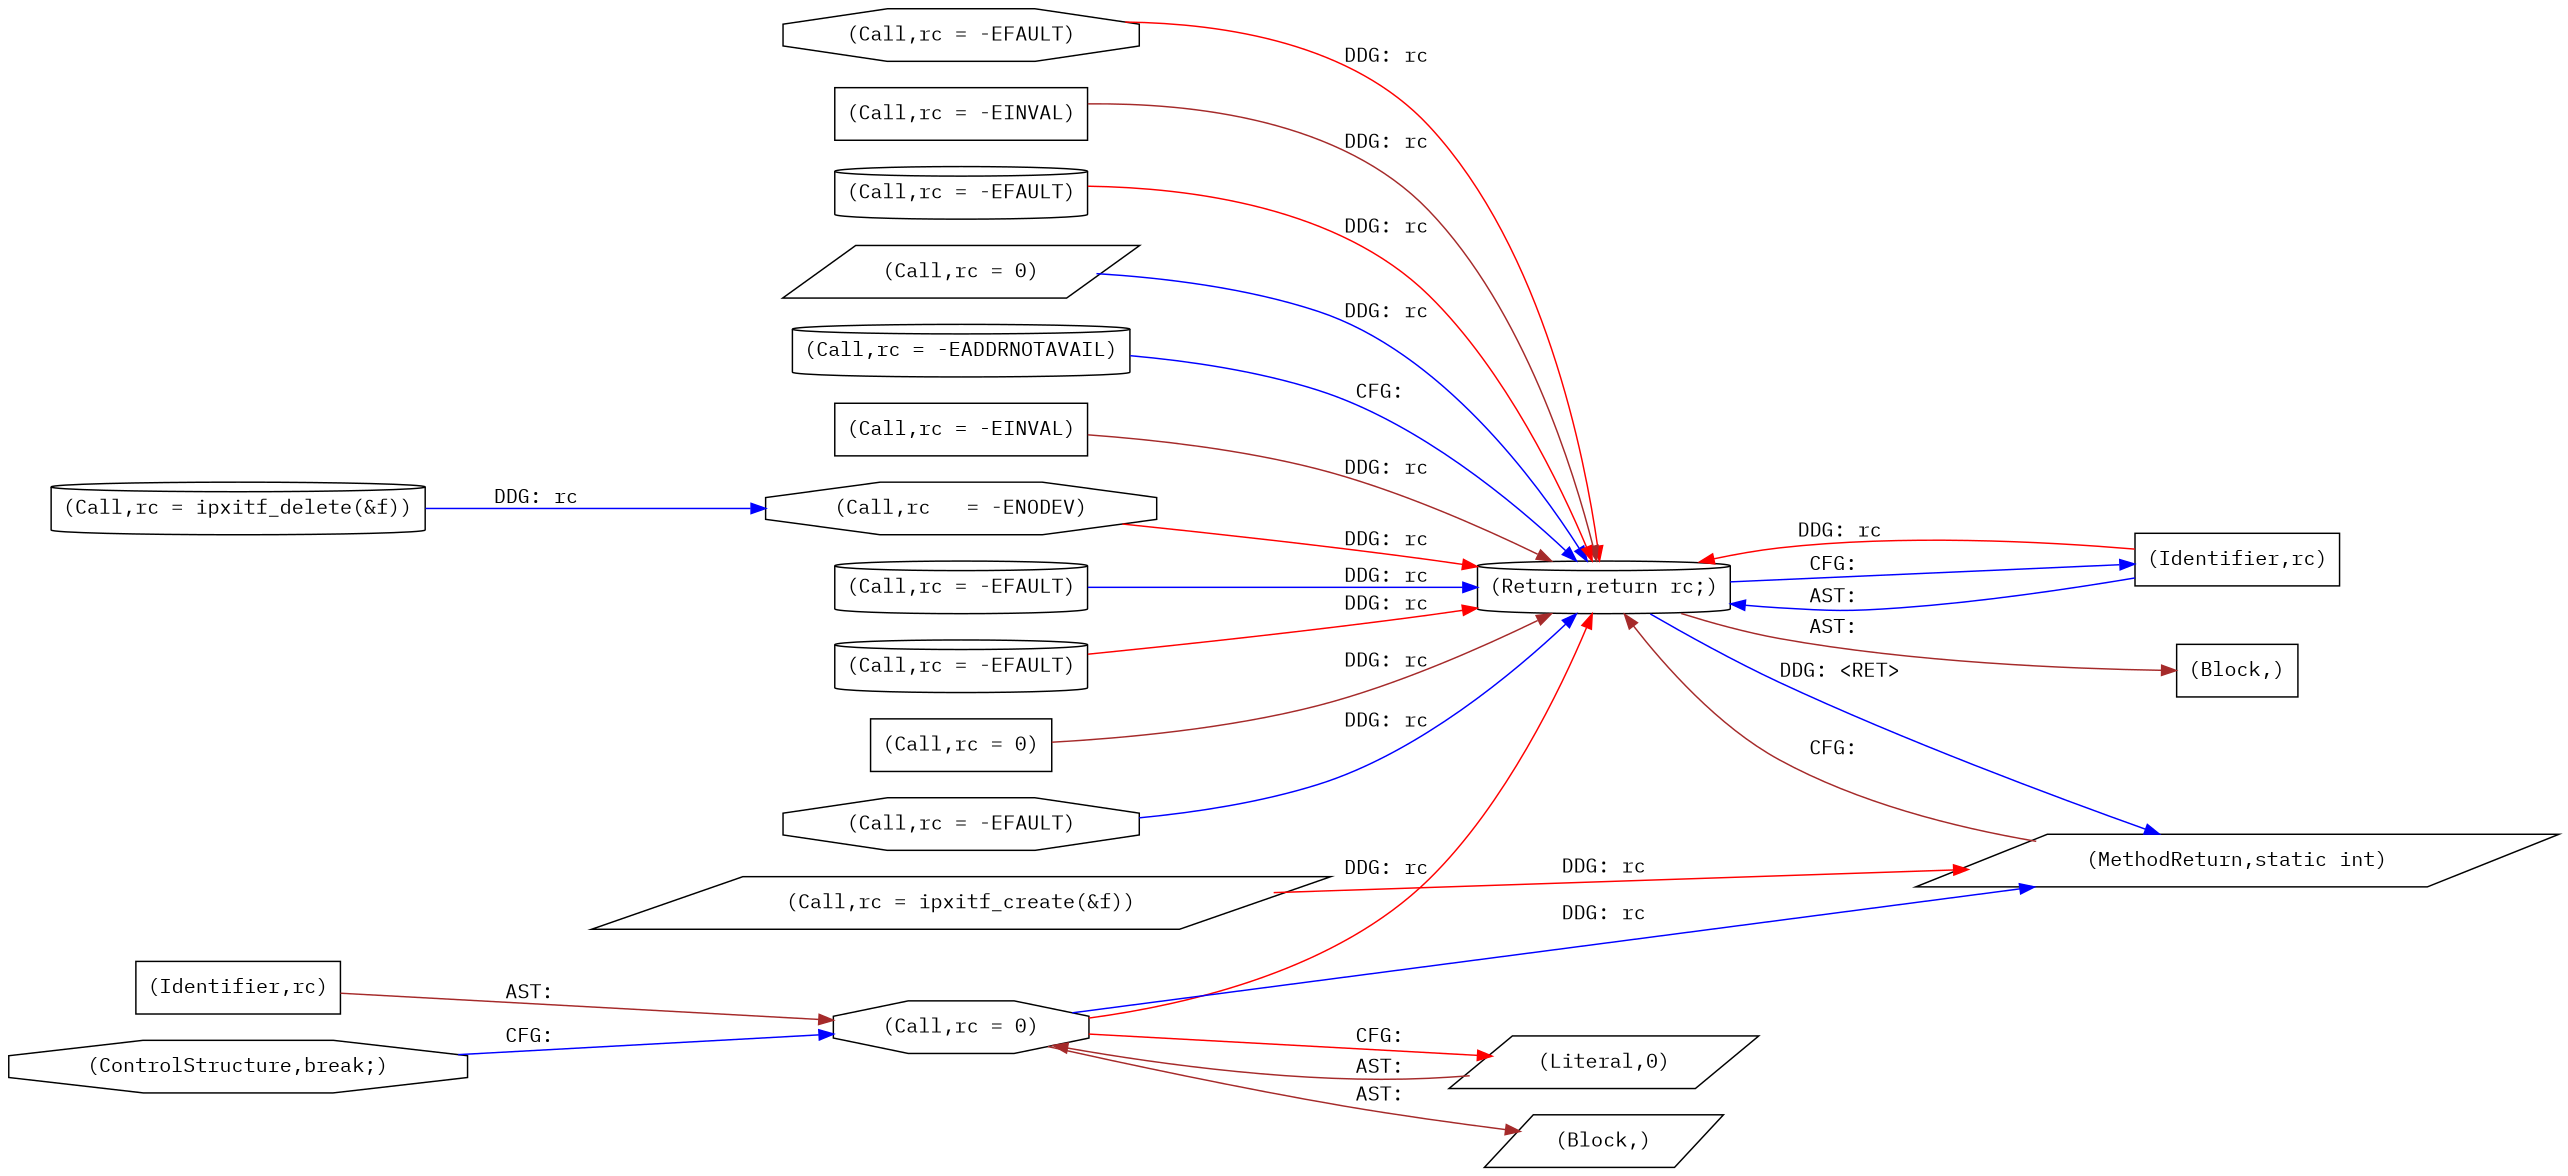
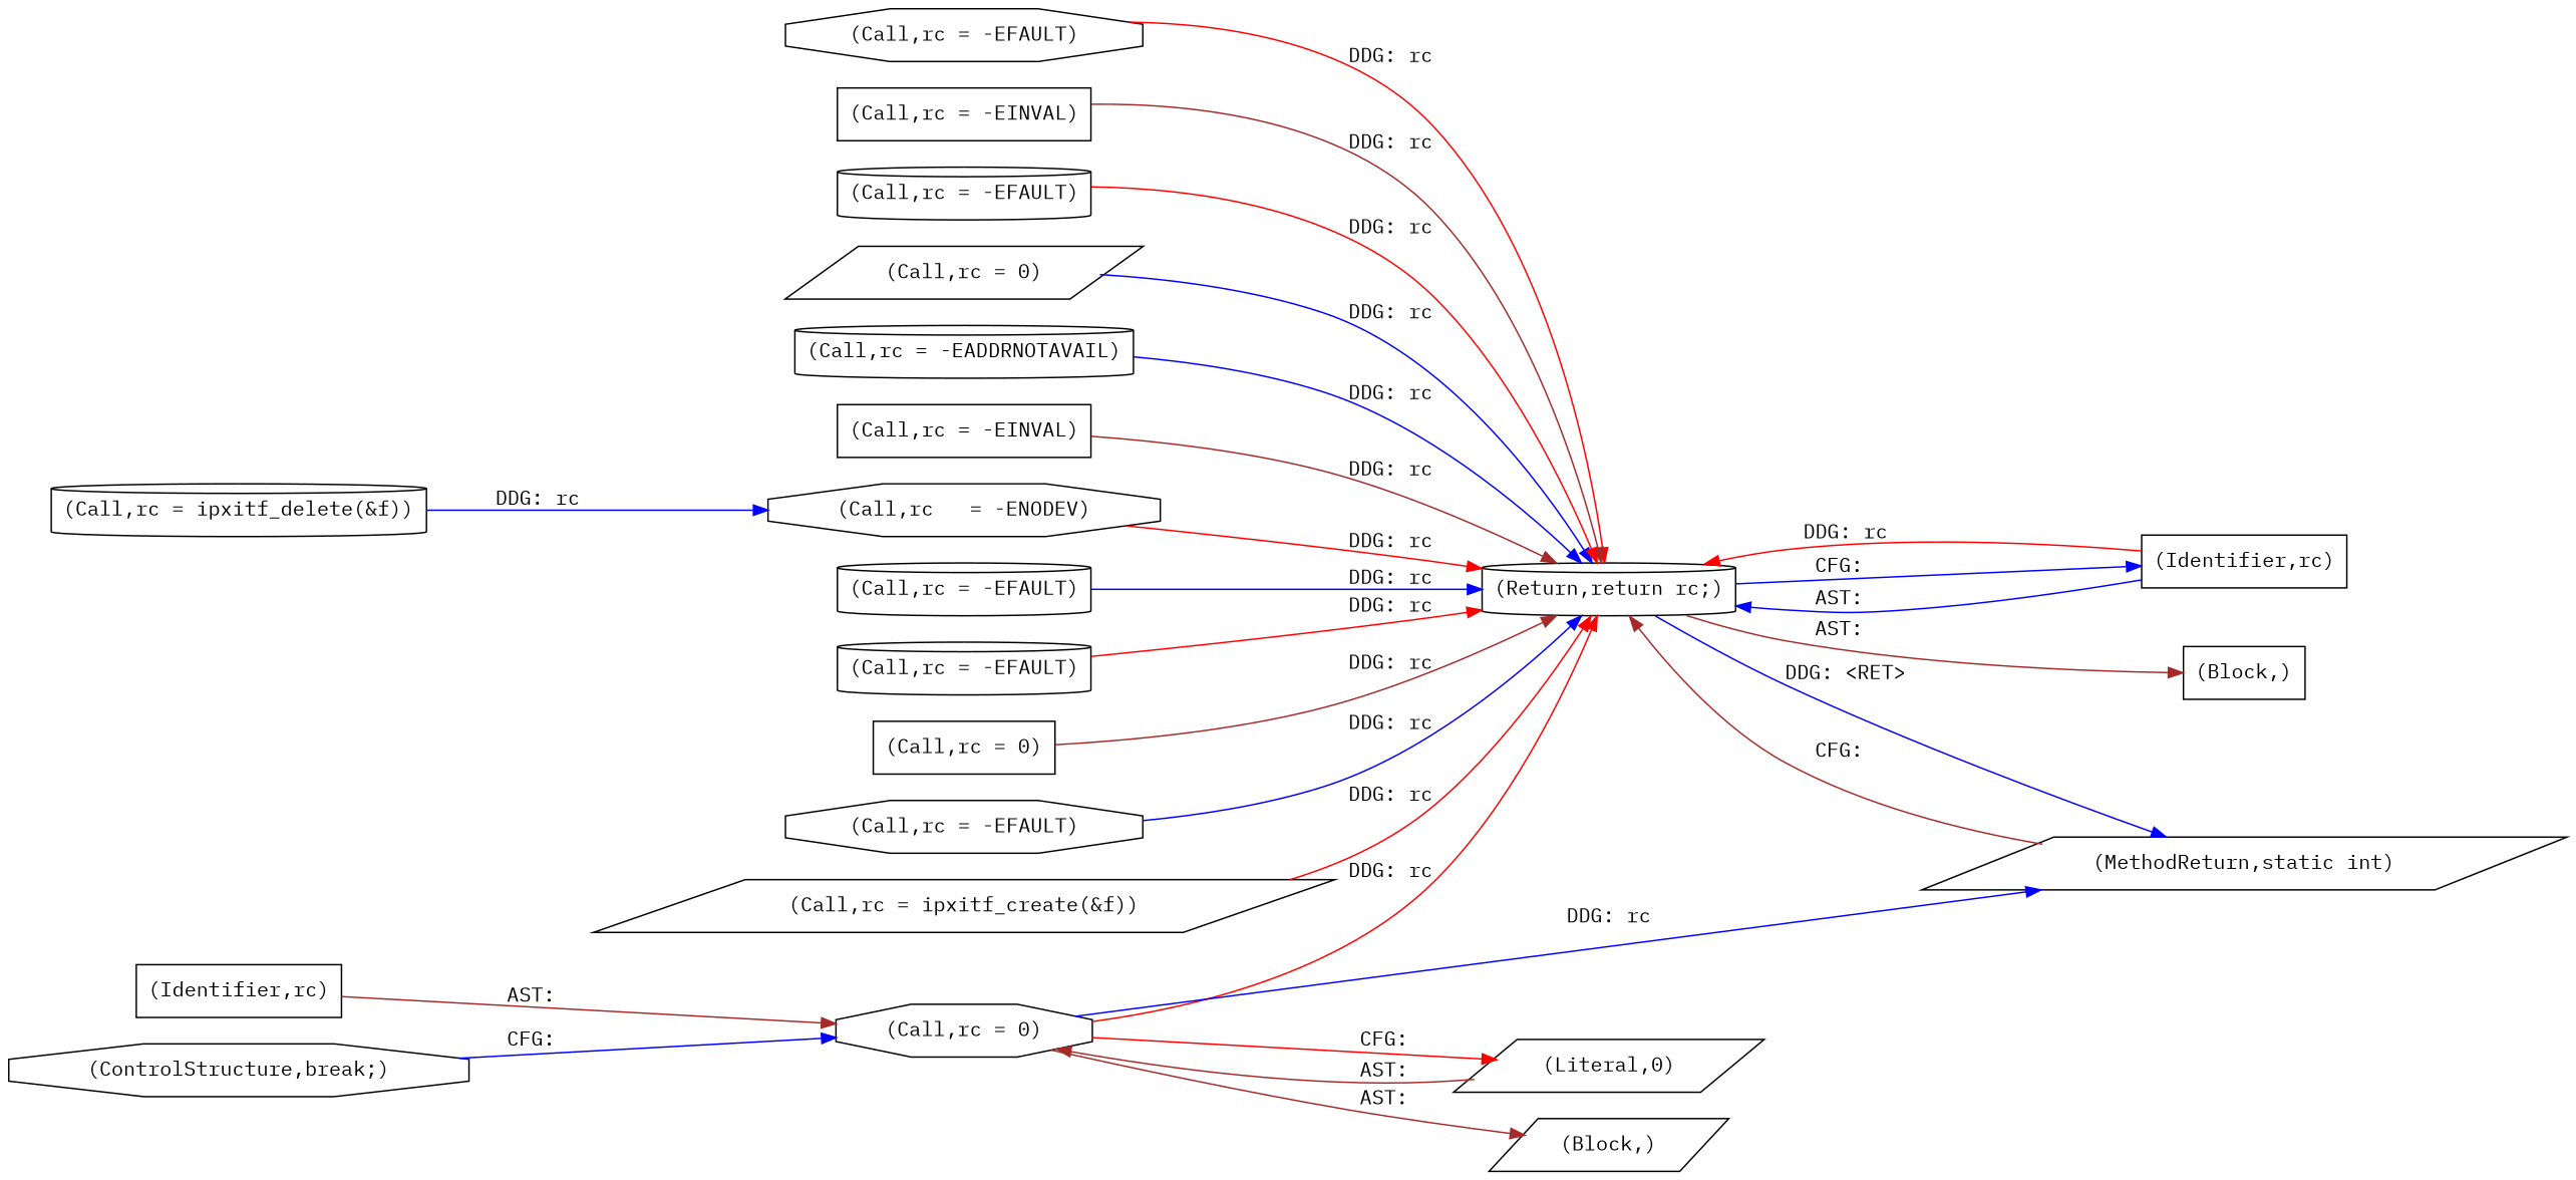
  digraph {
    fontname="IBM Plex Mono"
    rankdir=LR
    node [fontname="IBM Plex Mono" shape=cylinder]
    edge [color=blue fontname="IBM Plex Mono"]
    n1 [label="(Call,rc = 0)" shape=octagon]
    n2 [label="(Return,return rc;)"]
    n3 [label="(Block,)" shape=parallelogram]
    n4 [label="(MethodReturn,static int)" shape=parallelogram]
    n5 [label="(Literal,0)" shape=parallelogram]
    n6 [label="(Identifier,rc)" shape=box]
    n7 [label="(Block,)" shape=box]
    n8 [label="(ControlStructure,break;)" shape=octagon]
    n9 [label="(Identifier,rc)" shape=box]
    n10 [label="(Call,rc = 0)" shape=parallelogram]
    n11 [label="(Call,rc = -EADDRNOTAVAIL)"]
    n12 [label="(Call,rc = -EINVAL)" shape=box]
    n13 [label="(Call,rc   = -ENODEV)" shape=octagon]
    n14 [label="(Call,rc = -EFAULT)"]
    n15 [label="(Call,rc = -EFAULT)"]
    n16 [label="(Call,rc = 0)" shape=box]
    n17 [label="(Call,rc = ipxitf_delete(&f))"]
    n18 [label="(Call,rc = -EFAULT)" shape=octagon]
    n19 [label="(Call,rc = -EFAULT)" shape=octagon]
    n20 [label="(Call,rc = -EINVAL)" shape=box]
    n21 [label="(Call,rc = ipxitf_create(&f))" shape=parallelogram]
    n22 [label="(Call,rc = -EFAULT)"]
    n1 -> n2 [color=red label="DDG: rc"]
    n1 -> n3 [color=brown label="AST: "]
    n1 -> n4 [label="DDG: rc"]
    n1 -> n5 [color=red label="CFG: "]
    n2 -> n4 [label="DDG: <RET>"]
    n2 -> n6 [label="CFG: "]
    n2 -> n7 [color=brown label="AST: "]
    n4 -> n2 [color=brown label="CFG: "]
    n5 -> n1 [color=brown label="AST: "]
    n6 -> n2 [label="AST: "]
    n6 -> n2 [color=red label="DDG: rc"]
    n8 -> n1 [label="CFG: "]
    n9 -> n1 [color=brown label="AST: "]
    n10 -> n2 [label="DDG: rc"]
-   n11 -> n2 [label="CFG: "]
+   n11 -> n2 [label="DDG: rc"]
    n12 -> n2 [color=brown label="DDG: rc"]
    n13 -> n2 [color=red label="DDG: rc"]
    n14 -> n2 [label="DDG: rc"]
    n15 -> n2 [color=red label="DDG: rc"]
    n16 -> n2 [color=brown label="DDG: rc"]
    n17 -> n13 [label="DDG: rc"]
    n18 -> n2 [label="DDG: rc"]
    n19 -> n2 [color=red label="DDG: rc"]
    n20 -> n2 [color=brown label="DDG: rc"]
-   n21 -> n4 [color=red label="DDG: rc"]
+   n21 -> n2 [color=red label="DDG: rc"]
    n22 -> n2 [color=red label="DDG: rc"]
  }
